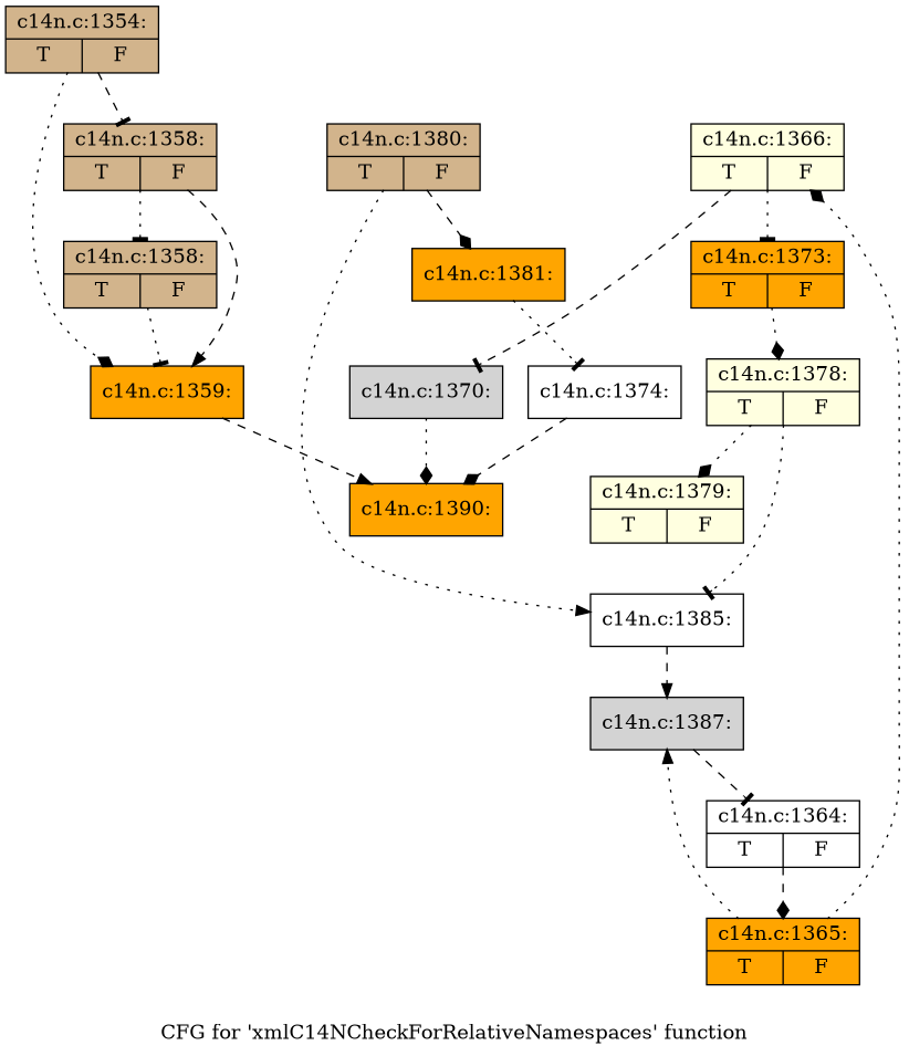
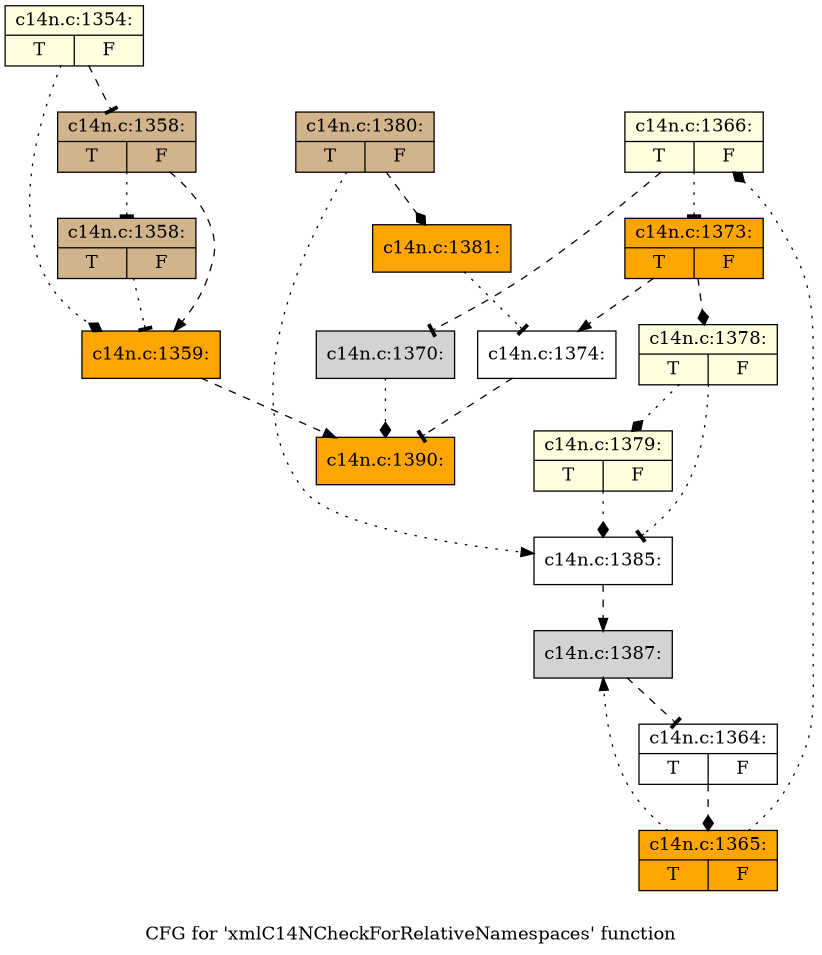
  digraph {
    label="CFG for 'xmlC14NCheckForRelativeNamespaces' function"
    node [fillcolor=orange shape=record style=filled]
    edge [arrowhead=tee style=dotted]
-   n1 [fillcolor=tan label="{c14n.c:1354:|{<s0>T|<s1>F}}"]
+   n1 [fillcolor=lightyellow label="{c14n.c:1354:|{<s0>T|<s1>F}}"]
    n2 [label="{c14n.c:1359:}"]
    n3 [fillcolor=tan label="{c14n.c:1358:|{<s0>T|<s1>F}}"]
    n4 [label="{c14n.c:1390:}"]
    n5 [fillcolor=tan label="{c14n.c:1358:|{<s0>T|<s1>F}}"]
    n6 [fillcolor=white label="{c14n.c:1364:|{<s0>T|<s1>F}}"]
    n7 [label="{c14n.c:1365:|{<s0>T|<s1>F}}"]
    n8 [fillcolor=lightyellow label="{c14n.c:1366:|{<s0>T|<s1>F}}"]
    n9 [fillcolor=lightgrey label="{c14n.c:1387:}"]
    n10 [fillcolor=lightgrey label="{c14n.c:1370:}"]
    n11 [label="{c14n.c:1373:|{<s0>T|<s1>F}}"]
    n12 [fillcolor=white label="{c14n.c:1374:}"]
    n13 [fillcolor=lightyellow label="{c14n.c:1378:|{<s0>T|<s1>F}}"]
    n14 [fillcolor=lightyellow label="{c14n.c:1379:|{<s0>T|<s1>F}}"]
    n15 [fillcolor=white label="{c14n.c:1385:}"]
    n16 [fillcolor=tan label="{c14n.c:1380:|{<s0>T|<s1>F}}"]
    n17 [label="{c14n.c:1381:}"]
    n1 -> n2 [arrowhead=diamond]
    n1 -> n3 [style=dashed]
    n2 -> n4 [arrowhead=normal style=dashed]
    n3 -> n2 [arrowhead=normal style=dashed]
    n3 -> n5
    n5 -> n2
    n6 -> n7 [arrowhead=diamond style=dashed]
    n7 -> n8 [arrowhead=diamond]
    n7 -> n9 [arrowhead=normal]
    n8 -> n10 [style=dashed]
    n8 -> n11
    n9 -> n6 [style=dashed]
    n10 -> n4 [arrowhead=diamond]
-   n11 -> n13 [arrowhead=diamond]
-   n12 -> n4 [arrowhead=diamond style=dashed]
+   n11 -> n12 [arrowhead=normal style=dashed]
+   n11 -> n13 [arrowhead=diamond style=dashed]
+   n12 -> n4 [style=dashed]
    n13 -> n14 [arrowhead=diamond]
    n13 -> n15
+   n14 -> n15 [arrowhead=diamond]
    n15 -> n9 [arrowhead=normal style=dashed]
    n16 -> n15 [arrowhead=normal]
    n16 -> n17 [arrowhead=diamond style=dashed]
    n17 -> n12
  }
